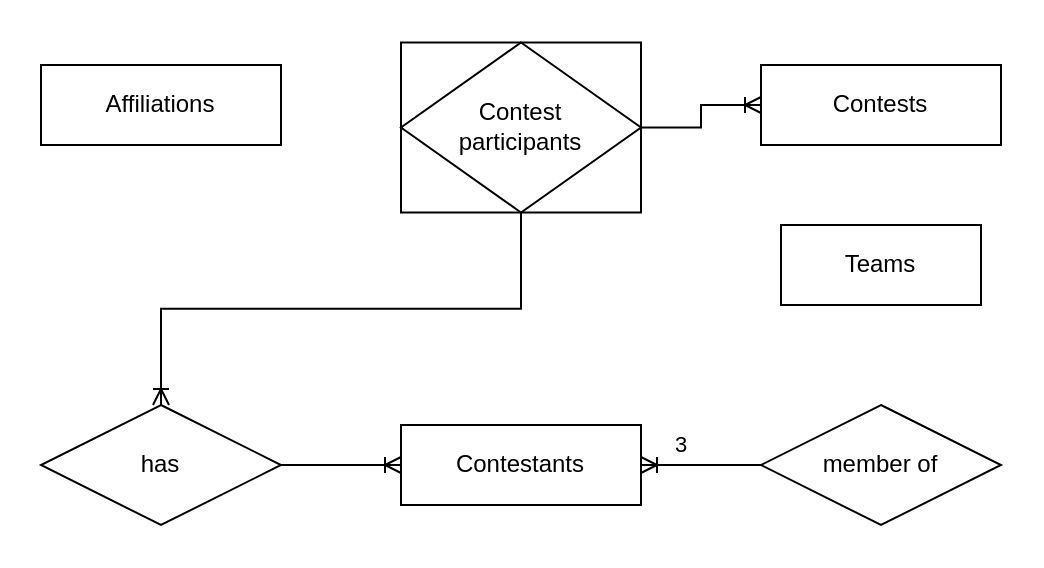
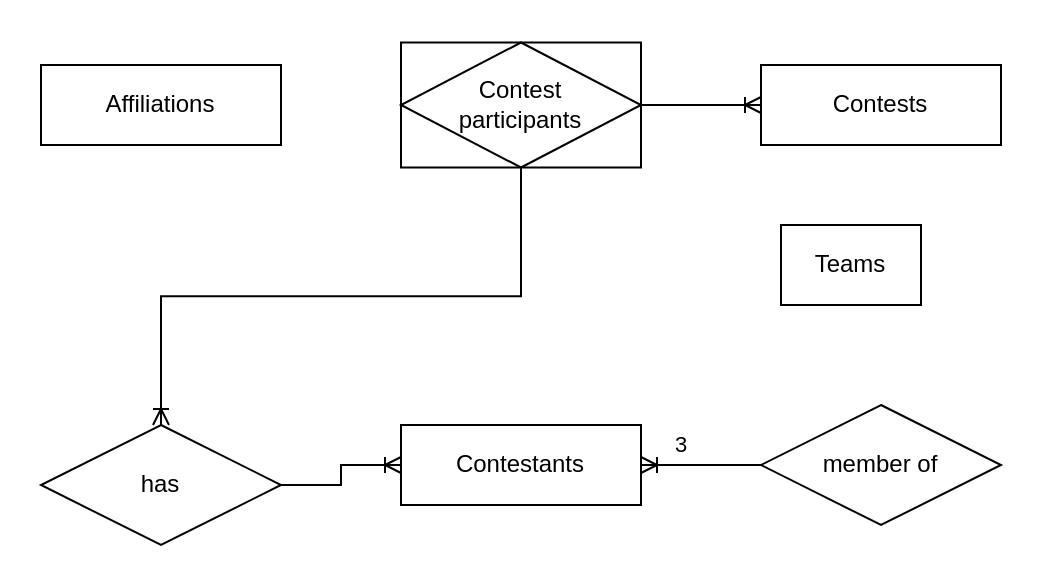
  <mxCell id="0" />
  <mxCell id="1" parent="0" />
  <mxCell id="2" value="Contestants" style="rounded=0;whiteSpace=wrap;html=1;" parent="1" vertex="1"><mxGeometry x="200" y="212" width="120" height="40" as="geometry" /></mxCell>
- <mxCell id="3" value="Teams" style="rounded=0;whiteSpace=wrap;html=1;" parent="1" vertex="1"><mxGeometry x="390" y="112" width="100" height="40" as="geometry" /></mxCell>
+ <mxCell id="3" value="Teams" style="rounded=0;whiteSpace=wrap;html=1;" parent="1" vertex="1"><mxGeometry x="390" y="112" width="70" height="40" as="geometry" /></mxCell>
  <mxCell id="4" style="edgeStyle=orthogonalEdgeStyle;rounded=0;orthogonalLoop=1;jettySize=auto;html=1;exitX=0.5;exitY=1;exitDx=0;exitDy=0;endArrow=ERoneToMany;endFill=0;" parent="1" source="6" target="12" edge="1"><mxGeometry relative="1" as="geometry" /></mxCell>
  <mxCell id="5" style="edgeStyle=orthogonalEdgeStyle;rounded=0;orthogonalLoop=1;jettySize=auto;html=1;exitX=1;exitY=0.5;exitDx=0;exitDy=0;entryX=0;entryY=0.5;entryDx=0;entryDy=0;endArrow=ERoneToMany;endFill=0;" parent="1" source="6" target="7" edge="1"><mxGeometry relative="1" as="geometry" /></mxCell>
- <mxCell id="6" value="Contest &lt;br&gt;participants" style="shape=associativeEntity;whiteSpace=wrap;html=1;align=center;" parent="1" vertex="1"><mxGeometry x="200" y="20.75" width="120" height="85" as="geometry" /></mxCell>
+ <mxCell id="6" value="Contest &lt;br&gt;participants" style="shape=associativeEntity;whiteSpace=wrap;html=1;align=center;" parent="1" vertex="1"><mxGeometry x="200" y="20.75" width="120" height="62.5" as="geometry" /></mxCell>
  <mxCell id="7" value="Contests" style="rounded=0;whiteSpace=wrap;html=1;" parent="1" vertex="1"><mxGeometry x="380" y="32" width="120" height="40" as="geometry" /></mxCell>
  <mxCell id="8" value="3" style="edgeStyle=orthogonalEdgeStyle;rounded=0;orthogonalLoop=1;jettySize=auto;html=1;endArrow=ERoneToMany;endFill=0;entryX=1;entryY=0.5;entryDx=0;entryDy=0;exitX=0;exitY=0.5;exitDx=0;exitDy=0;" parent="1" source="9" target="2" edge="1"><mxGeometry x="0.333" y="-10" relative="1" as="geometry"><mxPoint as="offset" /><mxPoint x="470" y="282" as="sourcePoint" /></mxGeometry></mxCell>
  <mxCell id="9" value="member of" style="shape=rhombus;perimeter=rhombusPerimeter;whiteSpace=wrap;html=1;align=center;" parent="1" vertex="1"><mxGeometry x="380" y="202" width="120" height="60" as="geometry" /></mxCell>
  <mxCell id="10" value="Affiliations" style="rounded=0;whiteSpace=wrap;html=1;" parent="1" vertex="1"><mxGeometry x="20" y="32" width="120" height="40" as="geometry" /></mxCell>
  <mxCell id="11" style="edgeStyle=orthogonalEdgeStyle;rounded=0;orthogonalLoop=1;jettySize=auto;html=1;exitX=1;exitY=0.5;exitDx=0;exitDy=0;entryX=0;entryY=0.5;entryDx=0;entryDy=0;endArrow=ERoneToMany;endFill=0;" parent="1" source="12" target="2" edge="1"><mxGeometry relative="1" as="geometry" /></mxCell>
- <mxCell id="12" value="has" style="shape=rhombus;perimeter=rhombusPerimeter;whiteSpace=wrap;html=1;align=center;" parent="1" vertex="1"><mxGeometry x="20" y="202" width="120" height="60" as="geometry" /></mxCell>
+ <mxCell id="12" value="has" style="shape=rhombus;perimeter=rhombusPerimeter;whiteSpace=wrap;html=1;align=center;" parent="1" vertex="1"><mxGeometry x="20" y="212" width="120" height="60" as="geometry" /></mxCell>
